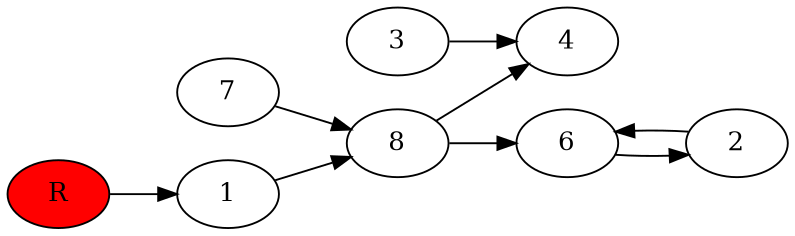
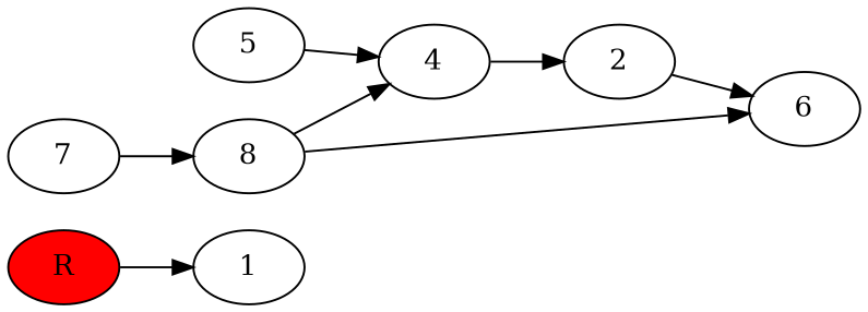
  digraph {
    rankdir=LR
    1
    8
    6
    2
    4
-   3
+   3 [label=5]
    7
    R [fillcolor="#ff0000" style=filled]
-   1 -> 8
    8 -> 6
    8 -> 4
-   6 -> 2
+   4 -> 2
    2 -> 6
    3 -> 4
    7 -> 8
    R -> 1
  }
